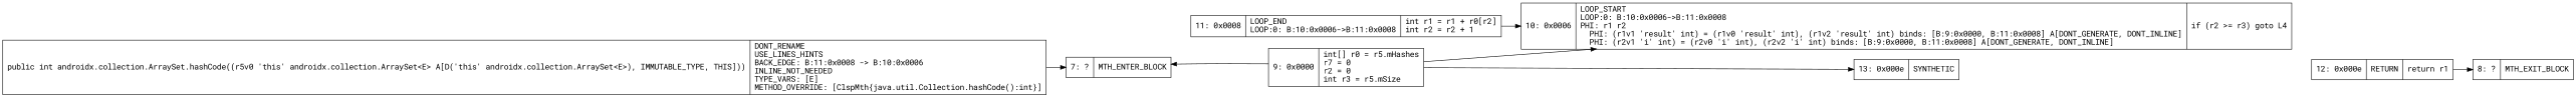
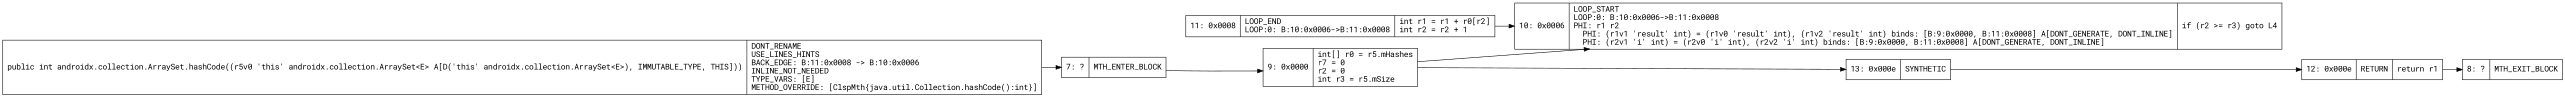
  digraph {
    fontname="Roboto Mono"
    rankdir=LR
    node [fontname="Roboto Mono" shape=record]
    edge [fontname="Roboto Mono"]
    n1 [label="{7\:\ ?|MTH_ENTER_BLOCK\l}"]
    n2 [label="{9\:\ 0x0000|int[] r0 = r5.mHashes\lr7 = 0\lr2 = 0\lint r3 = r5.mSize\l}"]
    n3 [label="{10\:\ 0x0006|LOOP_START\lLOOP:0: B:10:0x0006\-\>B:11:0x0008\lPHI: r1 r2 \l  PHI: (r1v1 'result' int) = (r1v0 'result' int), (r1v2 'result' int) binds: [B:9:0x0000, B:11:0x0008] A[DONT_GENERATE, DONT_INLINE]\l  PHI: (r2v1 'i' int) = (r2v0 'i' int), (r2v2 'i' int) binds: [B:9:0x0000, B:11:0x0008] A[DONT_GENERATE, DONT_INLINE]\l|if (r2 \>= r3) goto L4\l}"]
    n4 [label="{13\:\ 0x000e|SYNTHETIC\l}"]
    n5 [label="{11\:\ 0x0008|LOOP_END\lLOOP:0: B:10:0x0006\-\>B:11:0x0008\l|int r1 = r1 + r0[r2]\lint r2 = r2 + 1\l}"]
    n6 [label="{12\:\ 0x000e|RETURN\l|return r1\l}"]
    n7 [label="{8\:\ ?|MTH_EXIT_BLOCK\l}"]
    n8 [label="{public int androidx.collection.ArraySet.hashCode((r5v0 'this' androidx.collection.ArraySet\<E\> A[D('this' androidx.collection.ArraySet\<E\>), IMMUTABLE_TYPE, THIS]))  | DONT_RENAME\lUSE_LINES_HINTS\lBACK_EDGE: B:11:0x0008 \-\> B:10:0x0006\lINLINE_NOT_NEEDED\lTYPE_VARS: [E]\lMETHOD_OVERRIDE: [ClspMth\{java.util.Collection.hashCode():int\}]\l}"]
-   n2 -> n1
+   n1 -> n2
    n2 -> n3
    n2 -> n4
+   n4 -> n6
    n5 -> n3
    n6 -> n7
    n8 -> n1
  }
